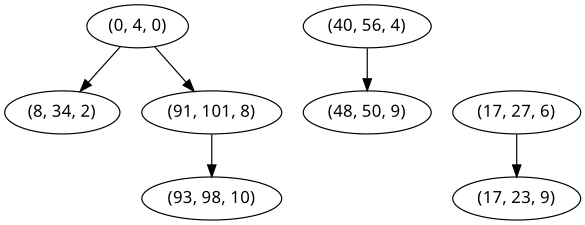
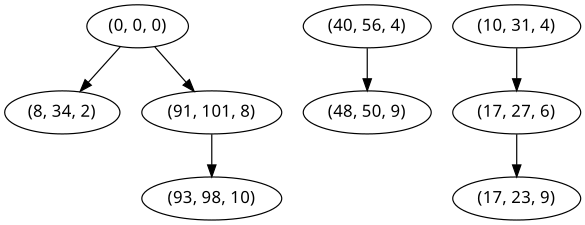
  digraph {
    fontname="Noto Sans"
    node [fontname="Noto Sans"]
    edge [fontname="Noto Sans"]
-   "(0, 0, 0)" [label="(0, 4, 0)"]
+   "(0, 0, 0)"
    "(8, 34, 2)"
    "(91, 101, 8)"
    n4 [label="(48, 50, 9)"]
    "(40, 56, 4)"
    "(93, 98, 10)"
    n7 [label="(17, 27, 6)"]
+   "(10, 31, 4)"
    "(17, 23, 9)"
    "(0, 0, 0)" -> "(8, 34, 2)"
    "(0, 0, 0)" -> "(91, 101, 8)"
    "(91, 101, 8)" -> "(93, 98, 10)"
    "(40, 56, 4)" -> n4
    n7 -> "(17, 23, 9)"
+   "(10, 31, 4)" -> n7
  }
